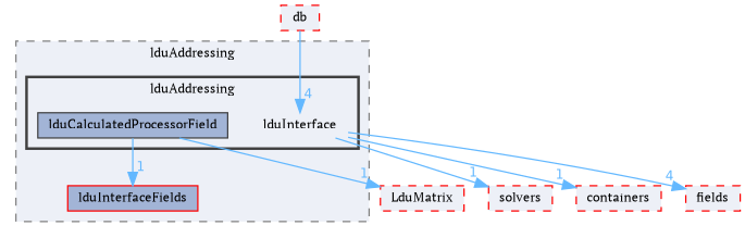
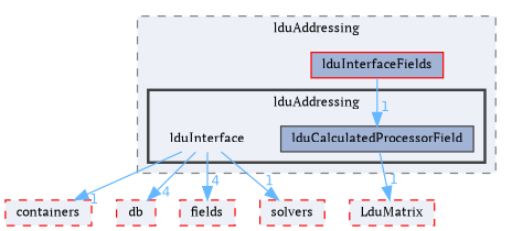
  digraph {
    compound=true
    fontname="PT Serif"
    node [fontname="PT Serif" fontsize=10 shape=box color=red fillcolor="#edf0f7" style="filled,dashed"]
    edge [color=steelblue1 fontcolor=steelblue1 fontname="PT Serif" fontsize=10 headlabel=1 labeldistance=1.5 labelfontname=Helvetica labelfontsize=10]
    n1 [height=0.2 label=lduInterface shape=plaintext width=0.4 color="" fillcolor="" style=""]
    n2 [color=grey25 fillcolor="#a2b4d6" height=0.2 label=lduCalculatedProcessorField style=filled width=0.4]
    n3 [fillcolor="#a2b4d6" height=0.2 label=lduInterfaceFields style=filled width=0.4]
    n4 [height=0.2 label=containers width=0.4]
    n5 [height=0.2 label=db width=0.4]
    n6 [height=0.2 label=fields width=0.4]
    n7 [height=0.2 label=solvers width=0.4]
    n8 [height=0.2 label=LduMatrix width=0.4]
    subgraph cluster_1 {
      bgcolor="#edf0f7"
      fontsize=10
      label=lduAddressing
      pencolor=grey50
      style="filled,dashed"
      n3
      subgraph cluster_2 {
        bgcolor="#edf0f7"
        fontsize=10
        pencolor=grey25
        style="filled,bold"
        n1
        n2
      }
    }
    n1 -> n4
-   n5 -> n1 [headlabel=4]
+   n1 -> n5 [headlabel=4]
    n1 -> n6 [headlabel=4]
    n1 -> n7
-   n2 -> n3
+   n3 -> n2
    n2 -> n8
  }
